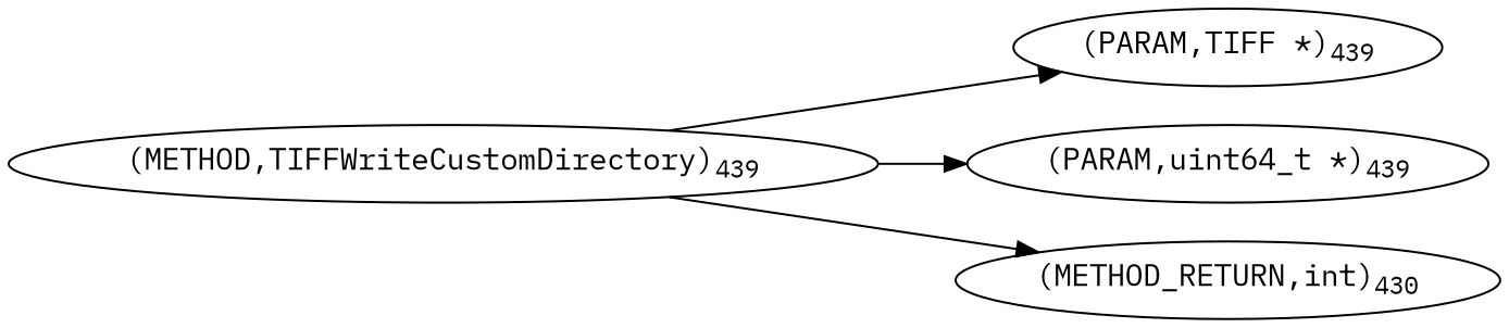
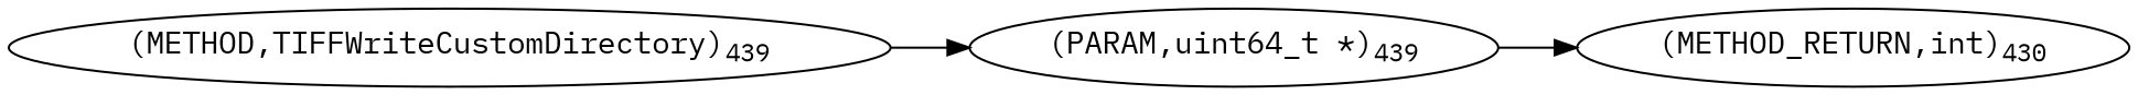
  digraph {
    fontname="IBM Plex Mono"
    rankdir=LR
    node [fontname="IBM Plex Mono"]
    edge [fontname="IBM Plex Mono"]
    n1 [label=<(METHOD,TIFFWriteCustomDirectory)<SUB>439</SUB>>]
-   n2 [label=<(PARAM,TIFF *)<SUB>439</SUB>>]
    n3 [label=<(PARAM,uint64_t *)<SUB>439</SUB>>]
    n4 [label=<(METHOD_RETURN,int)<SUB>430</SUB>>]
-   n1 -> n2
    n1 -> n3
-   n1 -> n4
+   n3 -> n4
  }
